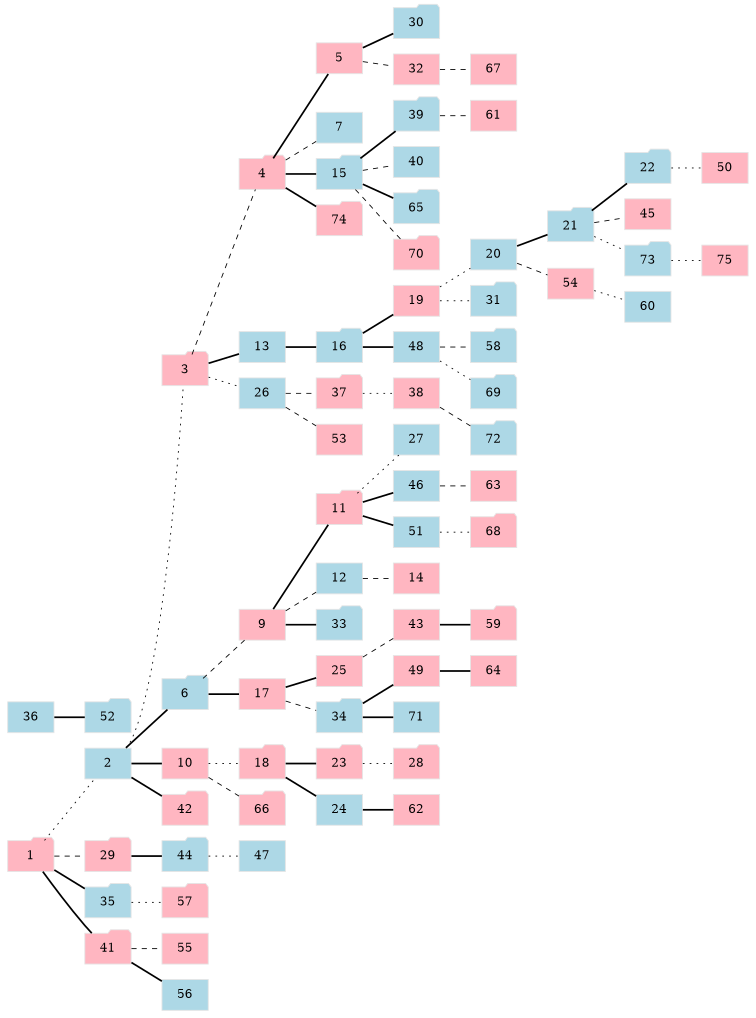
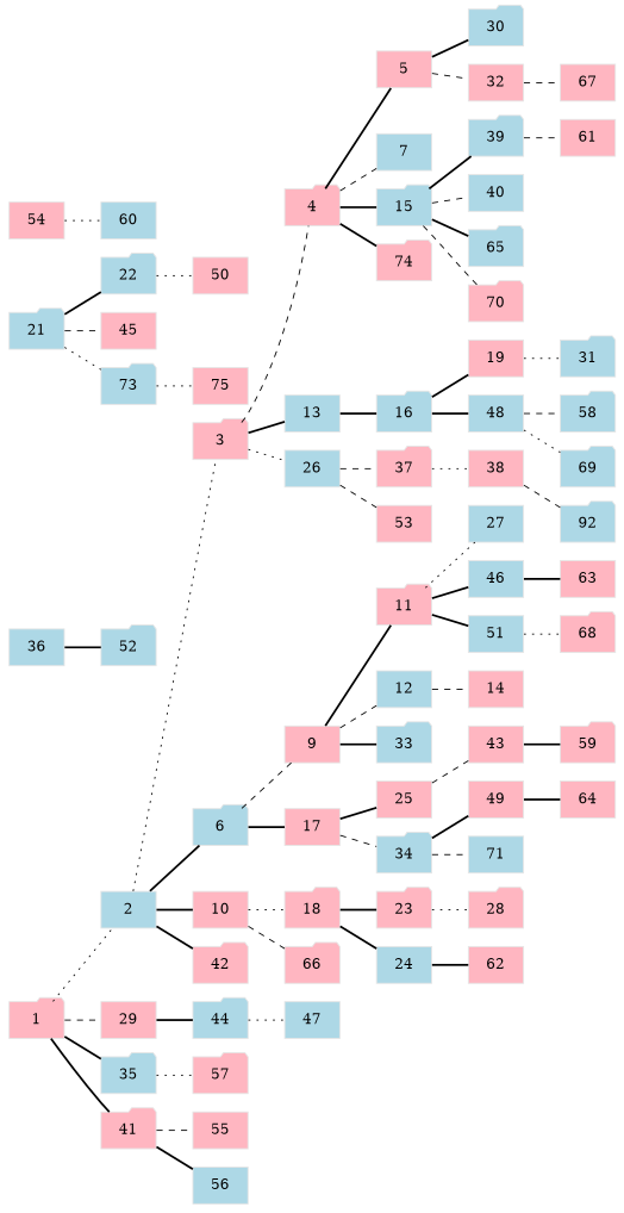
  graph {
    rankdir=LR
    node [color=gray90 fillcolor=lightpink shape=box style=filled]
    edge [style=bold weight=1.0]
    1 [shape=folder]
    2 [fillcolor=lightblue]
-   29 [shape=folder]
+   29
    35 [fillcolor=lightblue shape=folder]
    41 [shape=folder]
    3 [shape=folder]
    6 [fillcolor=lightblue shape=folder]
    10
    42 [shape=folder]
    44 [fillcolor=lightblue shape=folder]
    57 [shape=folder]
    55
    56 [fillcolor=lightblue]
    4 [shape=folder]
    13 [fillcolor=lightblue]
    26 [fillcolor=lightblue]
    9
    17
    18 [shape=folder]
    66 [shape=folder]
    5
    7 [fillcolor=lightblue]
    15 [fillcolor=lightblue shape=folder]
    74 [shape=folder]
    16 [fillcolor=lightblue shape=folder]
    37 [shape=folder]
    53
    30 [fillcolor=lightblue shape=folder]
    32
    39 [fillcolor=lightblue shape=folder]
    40 [fillcolor=lightblue]
    65 [fillcolor=lightblue shape=folder]
    70 [shape=folder]
    67
    11 [shape=folder]
    12 [fillcolor=lightblue]
    33 [fillcolor=lightblue shape=folder]
    25
    34 [fillcolor=lightblue shape=folder]
    36 [fillcolor=lightblue]
    52 [fillcolor=lightblue shape=folder]
    27 [fillcolor=lightblue]
    46 [fillcolor=lightblue]
    51 [fillcolor=lightblue]
    14
    23 [shape=folder]
    24 [fillcolor=lightblue]
    63
    68 [shape=folder]
    19
    48 [fillcolor=lightblue]
    61
-   20 [fillcolor=lightblue]
    31 [fillcolor=lightblue shape=folder]
    58 [fillcolor=lightblue shape=folder]
    69 [fillcolor=lightblue shape=folder]
    43
    49
    71 [fillcolor=lightblue]
    28 [shape=folder]
    62
    21 [fillcolor=lightblue shape=folder]
    54
    22 [fillcolor=lightblue shape=folder]
    45
    73 [fillcolor=lightblue shape=folder]
    60 [fillcolor=lightblue]
    50
    75
    59 [shape=folder]
    38
    47 [fillcolor=lightblue]
    64
-   72 [fillcolor=lightblue shape=folder]
+   72 [fillcolor=lightblue shape=folder label=92]
    1 -- 2 [style=dotted]
    1 -- 29 [style=dashed weight=6.0]
    1 -- 35
    1 -- 41
    2 -- 3 [style=dotted]
    2 -- 6
    2 -- 10
    2 -- 42
    29 -- 44
    35 -- 57 [style=dotted weight=2.0]
    41 -- 55 [style=dashed]
    41 -- 56
    3 -- 4 [style=dashed]
    3 -- 13
    3 -- 26 [style=dotted]
    6 -- 9 [style=dashed]
    6 -- 17 [weight=2.0]
    10 -- 18 [style=dotted]
    10 -- 66 [style=dashed]
    44 -- 47 [style=dotted]
    4 -- 5
    4 -- 7 [style=dashed]
    4 -- 15
    4 -- 74
    13 -- 16 [weight=3.0]
    26 -- 37 [style=dashed]
    26 -- 53 [style=dashed]
    9 -- 11
    9 -- 12 [style=dashed]
    9 -- 33 [weight=3.0]
    17 -- 25
    17 -- 34 [style=dashed]
    18 -- 23 [weight=2.0]
    18 -- 24
    5 -- 30 [weight=2.0]
    5 -- 32 [style=dashed]
    15 -- 39
    15 -- 40 [style=dashed]
    15 -- 65
    15 -- 70 [style=dashed]
    16 -- 19
    16 -- 48
    37 -- 38 [style=dotted]
    32 -- 67 [style=dashed weight=2.0]
    39 -- 61 [style=dashed]
    11 -- 27 [style=dotted]
    11 -- 46
    11 -- 51
    12 -- 14 [style=dashed weight=3.0]
    25 -- 43 [style=dashed]
    34 -- 49
-   34 -- 71
+   34 -- 71 [style=dashed]
    36 -- 52
-   46 -- 63 [style=dashed]
+   46 -- 63
    51 -- 68 [style=dotted]
    23 -- 28 [style=dotted]
    24 -- 62
-   19 -- 20 [style=dotted]
    19 -- 31 [style=dotted weight=2.0]
    48 -- 58 [style=dashed]
    48 -- 69 [style=dotted]
-   20 -- 21
-   20 -- 54 [style=dashed]
    43 -- 59
    49 -- 64
    21 -- 22
    21 -- 45 [style=dashed]
    21 -- 73 [style=dotted]
    54 -- 60 [style=dotted]
    22 -- 50 [style=dotted]
    73 -- 75 [style=dotted]
    38 -- 72 [style=dashed]
  }
